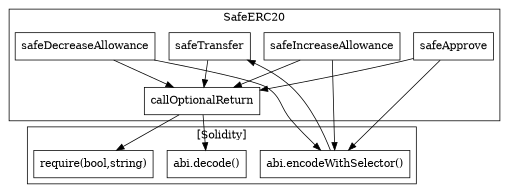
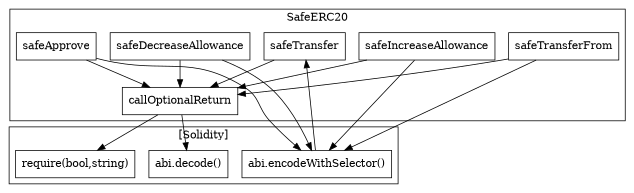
  strict digraph {
    rankdir=TB
    node [shape=box]
    n1 [label=safeIncreaseAllowance]
    n2 [label=callOptionalReturn]
+   n3 [label=safeTransferFrom]
    n4 [label=safeTransfer]
    n5 [label=safeApprove]
    n6 [label=safeDecreaseAllowance]
    "abi.encodeWithSelector()"
    "abi.decode()"
    "require(bool,string)"
    subgraph cluster_1 {
      label=SafeERC20
      n1
      n2
+     n3
      n4
      n5
      n6
    }
    subgraph cluster_2 {
      label="[Solidity]"
      "abi.encodeWithSelector()"
      "abi.decode()"
      "require(bool,string)"
    }
    n1 -> n2
    n1 -> "abi.encodeWithSelector()"
    n2 -> "abi.decode()"
    n2 -> "require(bool,string)"
+   n3 -> n2
+   n3 -> "abi.encodeWithSelector()"
    n4 -> n2
    n5 -> n2
    n5 -> "abi.encodeWithSelector()"
    n6 -> n2
    n6 -> "abi.encodeWithSelector()"
    "abi.encodeWithSelector()" -> n4
  }
